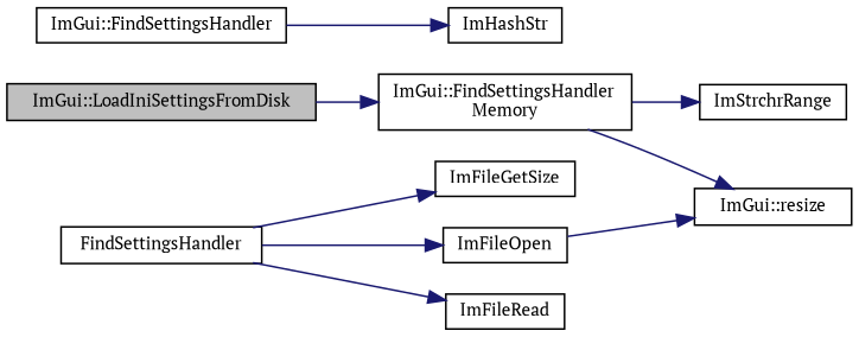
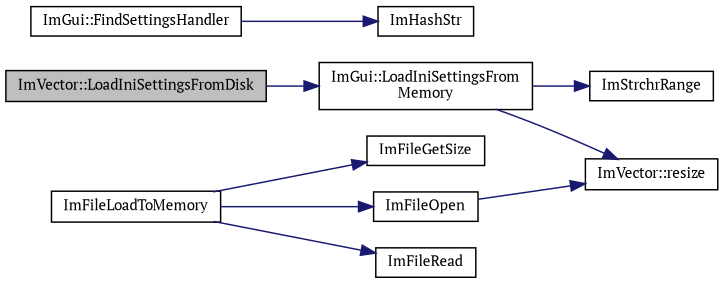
  digraph {
    fontname="PT Serif"
    rankdir=LR
    node [color=black fillcolor=white fontname="PT Serif" fontsize=10 shape=record style=filled]
    edge [color=midnightblue fontname="PT Serif" fontsize=10 labelfontname=Helvetica labelfontsize=10 style=solid]
-   n1 [fillcolor=grey75 fontcolor=black height=0.2 label="ImGui::LoadIniSettingsFromDisk" width=0.4]
-   n2 [height=0.2 label="ImGui::FindSettingsHandler\lMemory" width=0.4]
-   n3 [height=0.2 label=FindSettingsHandler width=0.4]
+   n1 [fillcolor=grey75 fontcolor=black height=0.2 label="ImVector::LoadIniSettingsFromDisk" width=0.4]
+   n2 [height=0.2 label="ImGui::LoadIniSettingsFrom\lMemory" width=0.4]
+   n3 [height=0.2 label=ImFileLoadToMemory width=0.4]
    n4 [height=0.2 label=ImFileGetSize width=0.4]
    n5 [height=0.2 label=ImFileOpen width=0.4]
    n6 [height=0.2 label=ImFileRead width=0.4]
-   n7 [height=0.2 label="ImGui::resize" width=0.4]
+   n7 [height=0.2 label="ImVector::resize" width=0.4]
    n8 [height=0.2 label=ImStrchrRange width=0.4]
    n9 [height=0.2 label="ImGui::FindSettingsHandler" width=0.4]
    n10 [height=0.2 label=ImHashStr width=0.4]
    n1 -> n2
    n2 -> n7
    n2 -> n8
    n3 -> n4
    n3 -> n5
    n3 -> n6
    n5 -> n7
    n9 -> n10
  }
